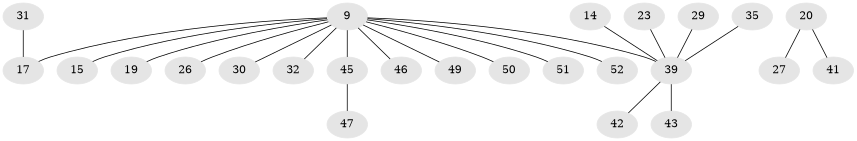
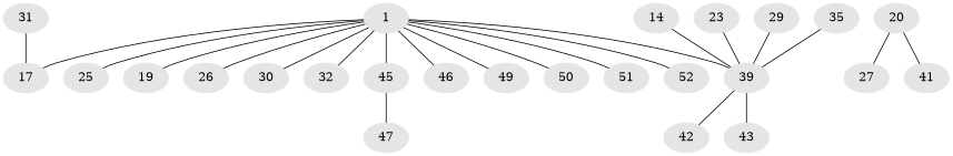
  graph {
    node [color=gray90 style=filled]
-   1 [label=9]
-   15
+   1
+   15 [label=25]
    17 [super="+12"]
    19
    26
    30 [super="+6"]
    32 [super="+2"]
    39 [super="+11+33"]
    45 [super="+10+13"]
    46
    49 [super="+48"]
    50 [super="+34"]
    51
    52 [super="+44"]
    42
    43
    47
    14
    20 [super="+16"]
    27
    41 [super="+28+36"]
    23 [super="+21"]
    29
    31
    35 [super="+24"]
    1 -- 15
    1 -- 17
    1 -- 19
    1 -- 26
    1 -- 30 [weight=2]
    1 -- 32 [weight=2]
    1 -- 39 [weight=3]
    1 -- 45 [weight=2]
    1 -- 46
    1 -- 49
    1 -- 50
    1 -- 51
    1 -- 52
    39 -- 42
    39 -- 43 [weight=2]
    45 -- 47
    14 -- 39
    20 -- 27
    20 -- 41
    23 -- 39
    29 -- 39
    31 -- 17
    35 -- 39
  }
